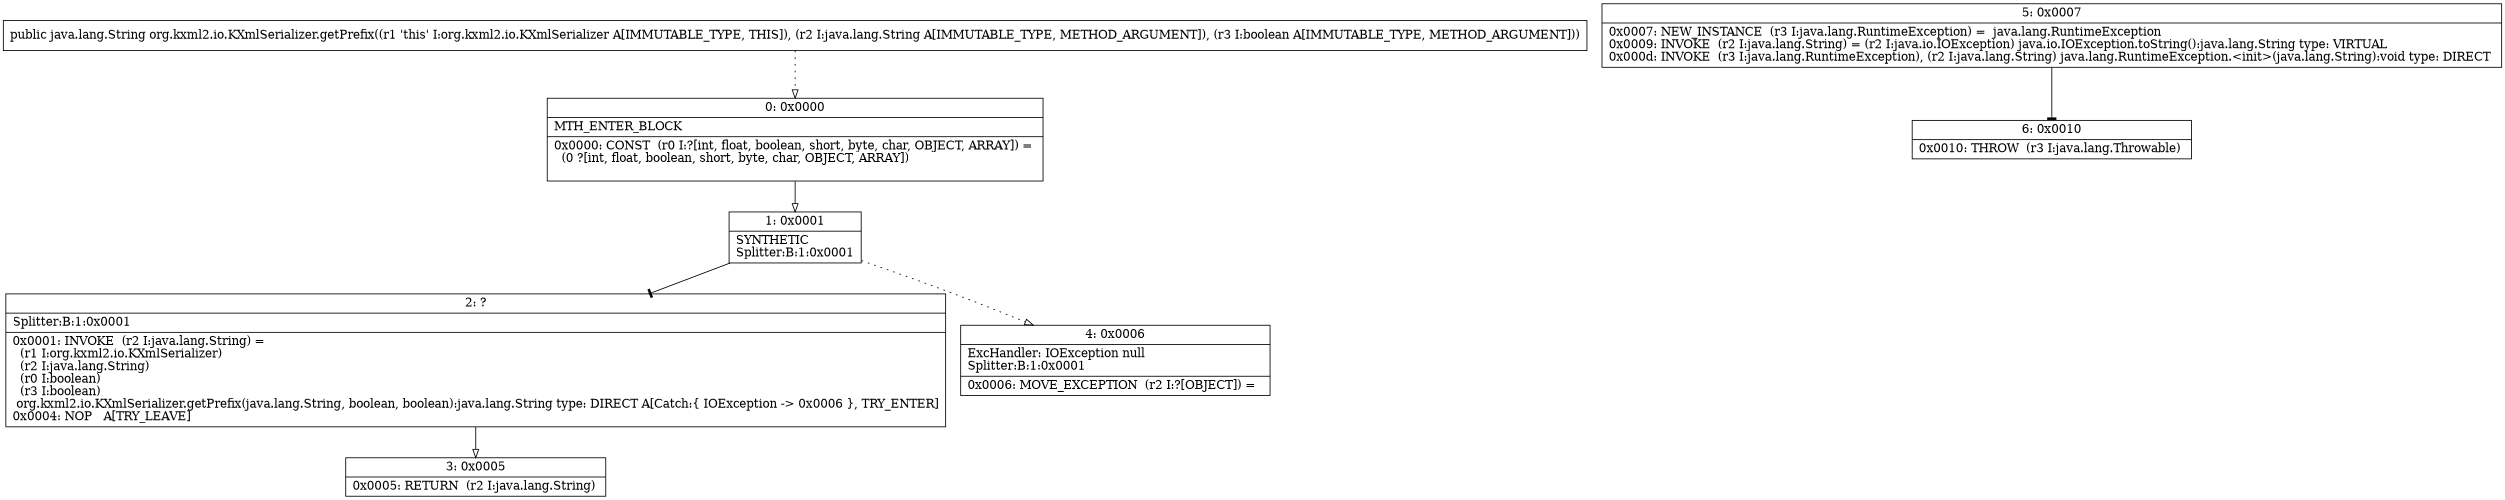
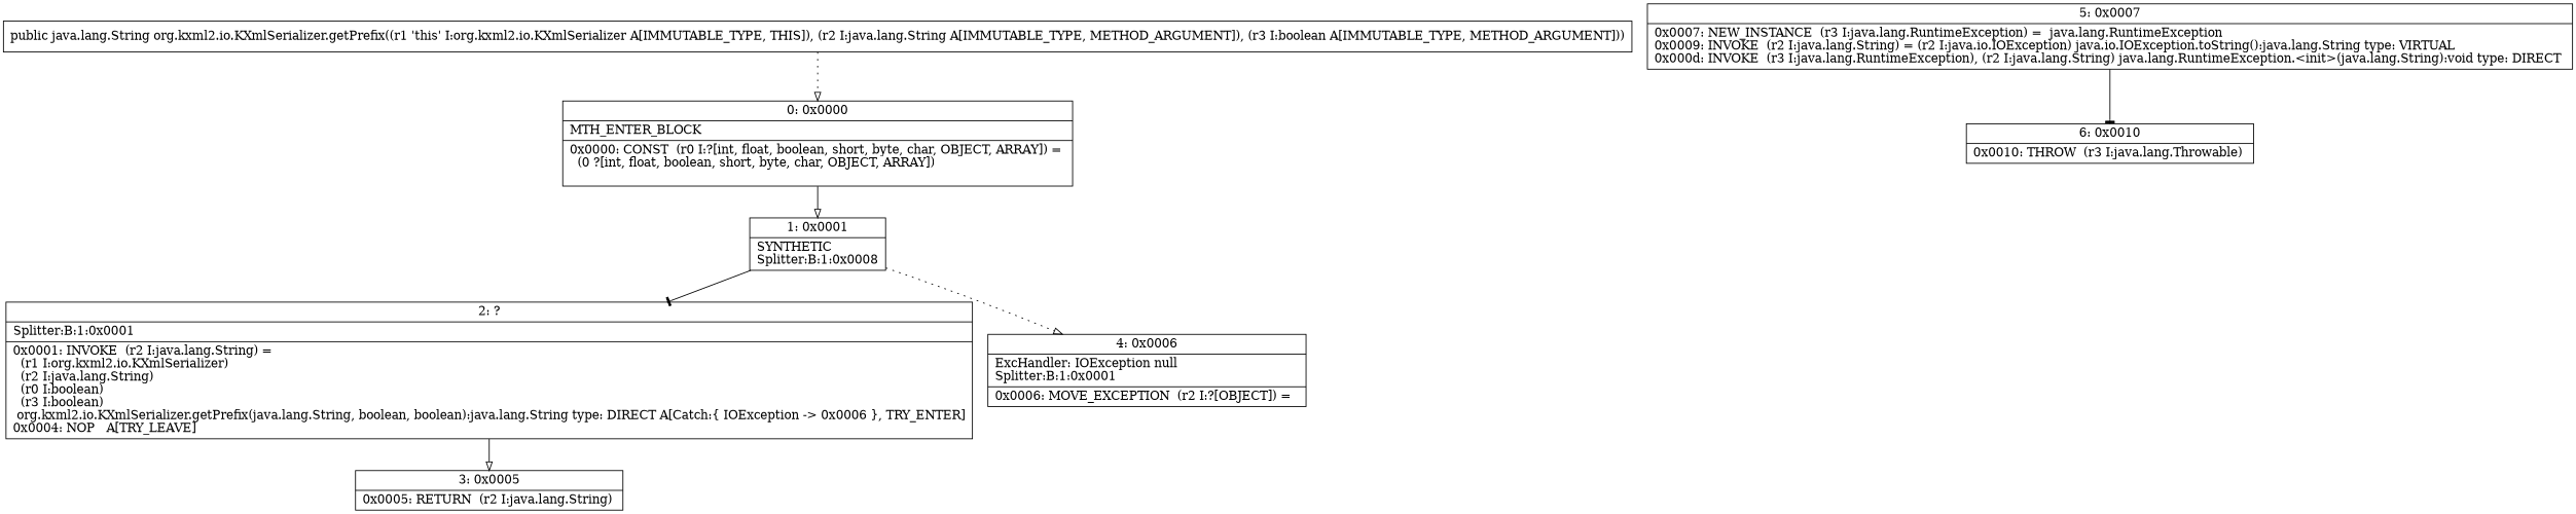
  digraph {
    node [shape=record]
    edge [arrowhead=onormal style=solid]
    n1 [label="{0\:\ 0x0000|MTH_ENTER_BLOCK\l|0x0000: CONST  (r0 I:?[int, float, boolean, short, byte, char, OBJECT, ARRAY]) = \l  (0 ?[int, float, boolean, short, byte, char, OBJECT, ARRAY])\l \l}"]
-   n2 [label="{1\:\ 0x0001|SYNTHETIC\lSplitter:B:1:0x0001\l}"]
+   n2 [label="{1\:\ 0x0001|SYNTHETIC\lSplitter:B:1:0x0008\l}"]
    n3 [label="{2\:\ ?|Splitter:B:1:0x0001\l|0x0001: INVOKE  (r2 I:java.lang.String) = \l  (r1 I:org.kxml2.io.KXmlSerializer)\l  (r2 I:java.lang.String)\l  (r0 I:boolean)\l  (r3 I:boolean)\l org.kxml2.io.KXmlSerializer.getPrefix(java.lang.String, boolean, boolean):java.lang.String type: DIRECT A[Catch:\{ IOException \-\> 0x0006 \}, TRY_ENTER]\l0x0004: NOP   A[TRY_LEAVE]\l}"]
    n4 [label="{4\:\ 0x0006|ExcHandler: IOException null\lSplitter:B:1:0x0001\l|0x0006: MOVE_EXCEPTION  (r2 I:?[OBJECT]) =  \l}"]
    n5 [label="{3\:\ 0x0005|0x0005: RETURN  (r2 I:java.lang.String) \l}"]
    n6 [label="{5\:\ 0x0007|0x0007: NEW_INSTANCE  (r3 I:java.lang.RuntimeException) =  java.lang.RuntimeException \l0x0009: INVOKE  (r2 I:java.lang.String) = (r2 I:java.io.IOException) java.io.IOException.toString():java.lang.String type: VIRTUAL \l0x000d: INVOKE  (r3 I:java.lang.RuntimeException), (r2 I:java.lang.String) java.lang.RuntimeException.\<init\>(java.lang.String):void type: DIRECT \l}"]
    n7 [label="{6\:\ 0x0010|0x0010: THROW  (r3 I:java.lang.Throwable) \l}"]
    n8 [label="{public java.lang.String org.kxml2.io.KXmlSerializer.getPrefix((r1 'this' I:org.kxml2.io.KXmlSerializer A[IMMUTABLE_TYPE, THIS]), (r2 I:java.lang.String A[IMMUTABLE_TYPE, METHOD_ARGUMENT]), (r3 I:boolean A[IMMUTABLE_TYPE, METHOD_ARGUMENT])) }"]
    n1 -> n2
    n2 -> n3 [arrowhead=tee]
    n2 -> n4 [style=dotted]
    n3 -> n5
    n6 -> n7 [arrowhead=tee]
    n8 -> n1 [style=dotted]
  }
